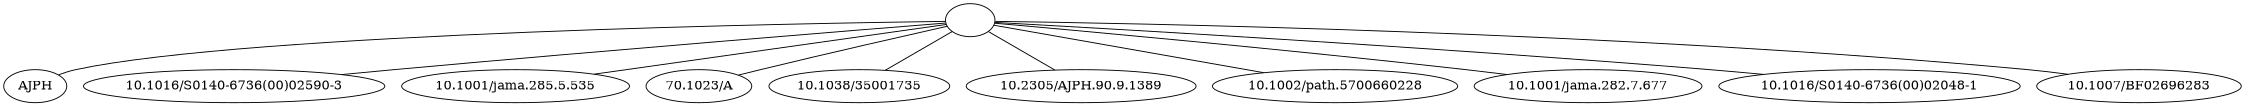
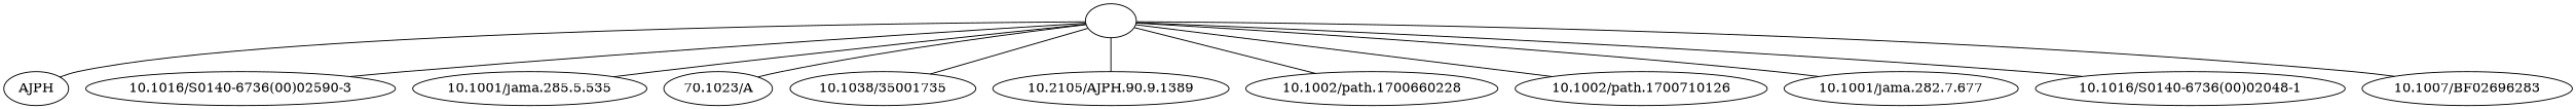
  strict graph {
    n1 [label=AJPH]
    ""
    "10.1016/S0140-6736(00)02590-3"
    "10.1001/jama.285.5.535"
    n5 [label="70.1023/A"]
    "10.1038/35001735"
-   "10.2105/AJPH.90.9.1389" [label="10.2305/AJPH.90.9.1389"]
-   "10.1002/path.1700660228" [label="10.1002/path.5700660228"]
+   "10.2105/AJPH.90.9.1389"
+   "10.1002/path.1700660228"
+   "10.1002/path.1700710126"
    "10.1001/jama.282.7.677"
    "10.1016/S0140-6736(00)02048-1"
    "10.1007/BF02696283"
    "" -- n1
    "" -- "10.1016/S0140-6736(00)02590-3"
    "" -- "10.1001/jama.285.5.535"
    "" -- n5
    "" -- "10.1038/35001735"
    "" -- "10.2105/AJPH.90.9.1389"
    "" -- "10.1002/path.1700660228"
+   "" -- "10.1002/path.1700710126"
    "" -- "10.1001/jama.282.7.677"
    "" -- "10.1016/S0140-6736(00)02048-1"
    "" -- "10.1007/BF02696283"
  }
